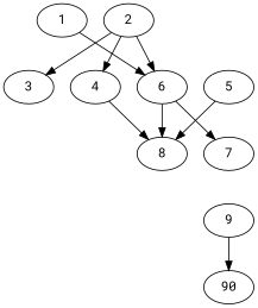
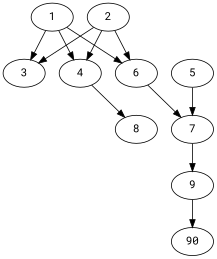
  digraph {
    fontname="Roboto Mono"
    node [alpha=0.20 fontname="Roboto Mono"]
    edge [fontname="Roboto Mono"]
    1 [alpha=0.01 expect_size=47311872]
    3 [expect_size=47208448]
    4 [alpha=0.13 expect_size=33027072]
    6 [alpha=0.16 expect_size=46843904]
    8 [alpha=0.04 expect_size=13601792]
    5 [expect_size=10859520]
    7 [alpha=0.15 expect_size=33353728]
    9 [alpha=0.09 expect_size=21936128]
    2 [alpha=0.19 expect_size=36255744]
    n10 [alpha=0.11 expect_size=15477760 label=90]
+   1 -> 3
+   1 -> 4
    1 -> 6
    4 -> 8
-   6 -> 8
    6 -> 7
-   5 -> 8
+   5 -> 7
+   7 -> 9
    9 -> n10
    2 -> 3
    2 -> 4
    2 -> 6
  }
